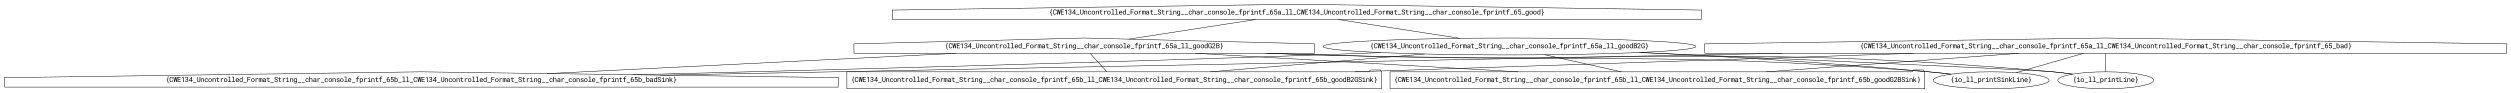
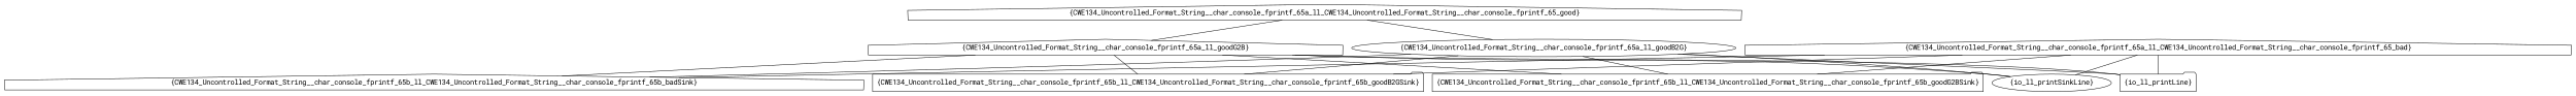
  graph {
    fontname="Roboto Mono"
    node [shape=house fontname="Roboto Mono"]
    edge [fontname="Roboto Mono"]
    n1 [label="{CWE134_Uncontrolled_Format_String__char_console_fprintf_65a_ll_goodB2G}" shape=ellipse]
-   n2 [label="{io_ll_printLine}" shape=ellipse]
+   n2 [label="{io_ll_printLine}" shape=folder]
    n3 [label="{CWE134_Uncontrolled_Format_String__char_console_fprintf_65b_ll_CWE134_Uncontrolled_Format_String__char_console_fprintf_65b_badSink}"]
    n4 [label="{CWE134_Uncontrolled_Format_String__char_console_fprintf_65b_ll_CWE134_Uncontrolled_Format_String__char_console_fprintf_65b_goodB2GSink}" shape=folder]
    n5 [label="{CWE134_Uncontrolled_Format_String__char_console_fprintf_65b_ll_CWE134_Uncontrolled_Format_String__char_console_fprintf_65b_goodG2BSink}" shape=folder]
    n6 [label="{io_ll_printSinkLine}" shape=ellipse]
    n7 [label="{CWE134_Uncontrolled_Format_String__char_console_fprintf_65a_ll_CWE134_Uncontrolled_Format_String__char_console_fprintf_65_good}"]
    n8 [label="{CWE134_Uncontrolled_Format_String__char_console_fprintf_65a_ll_goodG2B}"]
    n9 [label="{CWE134_Uncontrolled_Format_String__char_console_fprintf_65a_ll_CWE134_Uncontrolled_Format_String__char_console_fprintf_65_bad}"]
    n1 -- n2
    n1 -- n3
    n1 -- n4
    n1 -- n5
    n1 -- n6
    n7 -- n1
    n7 -- n8
    n8 -- n2
    n8 -- n3
    n8 -- n4
    n8 -- n5
    n8 -- n6
    n9 -- n2
    n9 -- n3
    n9 -- n4
    n9 -- n5
    n9 -- n6
  }
